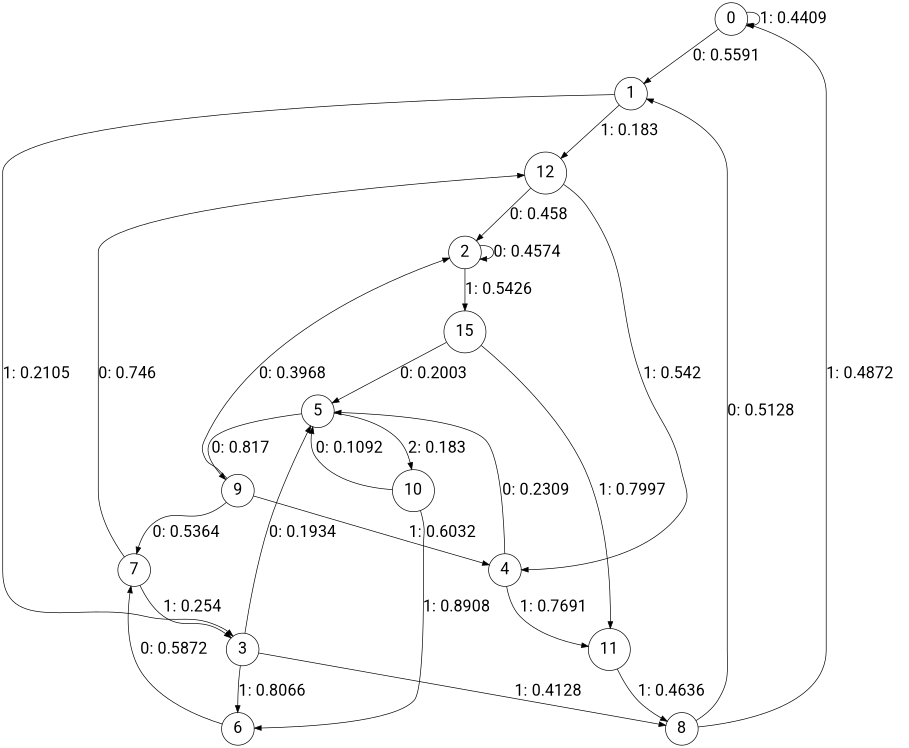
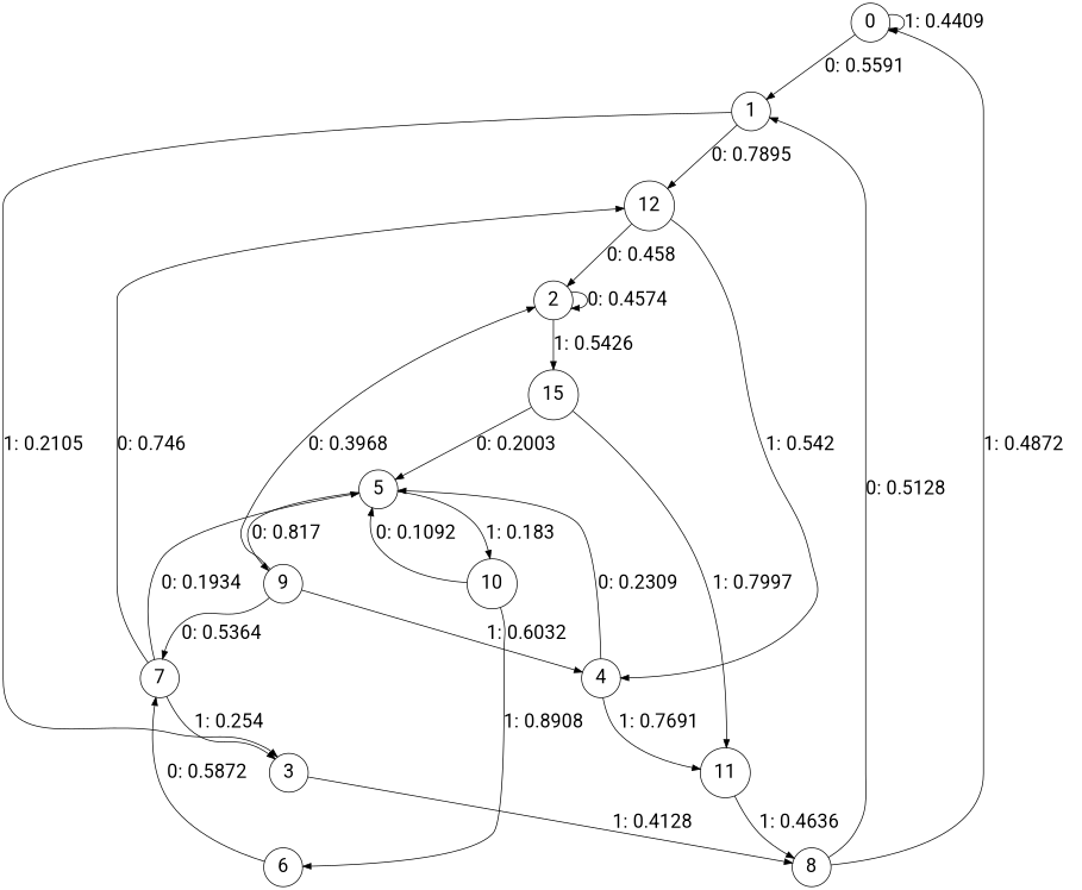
  digraph {
    fontname=Roboto
    node [fontname=Roboto fontsize=24 shape=circle]
    edge [fontname=Roboto fontsize=24]
    0
    1
    12
    3
    2
    4
    5
    6
    8
    n10 [label=15]
    11
    9
    10
    7
    0 -> 0 [label="1: 0.4409   "]
    0 -> 1 [label="0: 0.5591   "]
-   1 -> 12 [label="1: 0.183    "]
+   1 -> 12 [label="0: 0.7895   "]
    1 -> 3 [label="1: 0.2105   "]
    12 -> 2 [label="0: 0.458    "]
    12 -> 4 [label="1: 0.542    "]
-   3 -> 5 [label="0: 0.1934   "]
-   3 -> 6 [label="1: 0.8066   "]
+   7 -> 5 [label="0: 0.1934   "]
    3 -> 8 [label="1: 0.4128   "]
    2 -> 2 [label="0: 0.4574   "]
    2 -> n10 [label="1: 0.5426   "]
    4 -> 5 [label="0: 0.2309   "]
    4 -> 11 [label="1: 0.7691   "]
    5 -> 9 [label="0: 0.817    "]
-   5 -> 10 [label="2: 0.183    "]
+   5 -> 10 [label="1: 0.183    "]
    6 -> 7 [label="0: 0.5872   "]
    8 -> 0 [label="1: 0.4872   "]
    8 -> 1 [label="0: 0.5128   "]
    n10 -> 5 [label="0: 0.2003   "]
    n10 -> 11 [label="1: 0.7997   "]
    11 -> 8 [label="1: 0.4636   "]
    9 -> 2 [label="0: 0.3968   "]
    9 -> 4 [label="1: 0.6032   "]
    9 -> 7 [label="0: 0.5364   "]
    10 -> 5 [label="0: 0.1092   "]
    10 -> 6 [label="1: 0.8908   "]
    7 -> 12 [label="0: 0.746    "]
    7 -> 3 [label="1: 0.254    "]
  }
